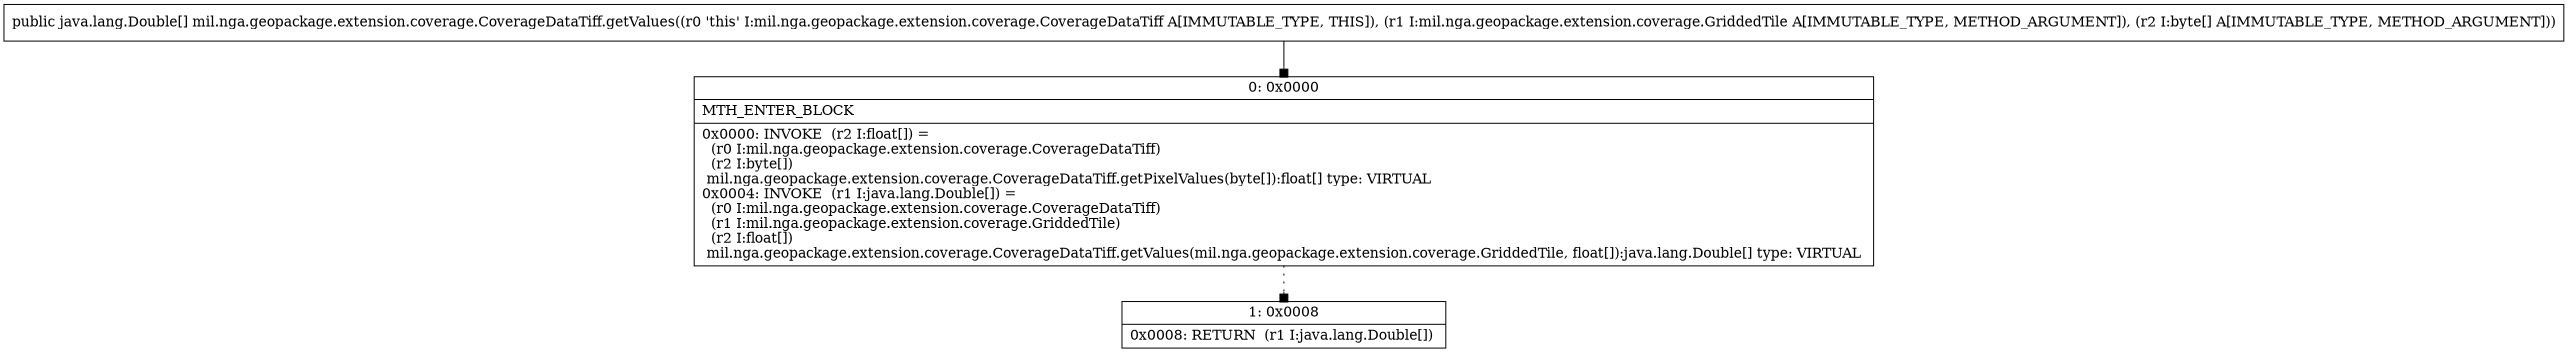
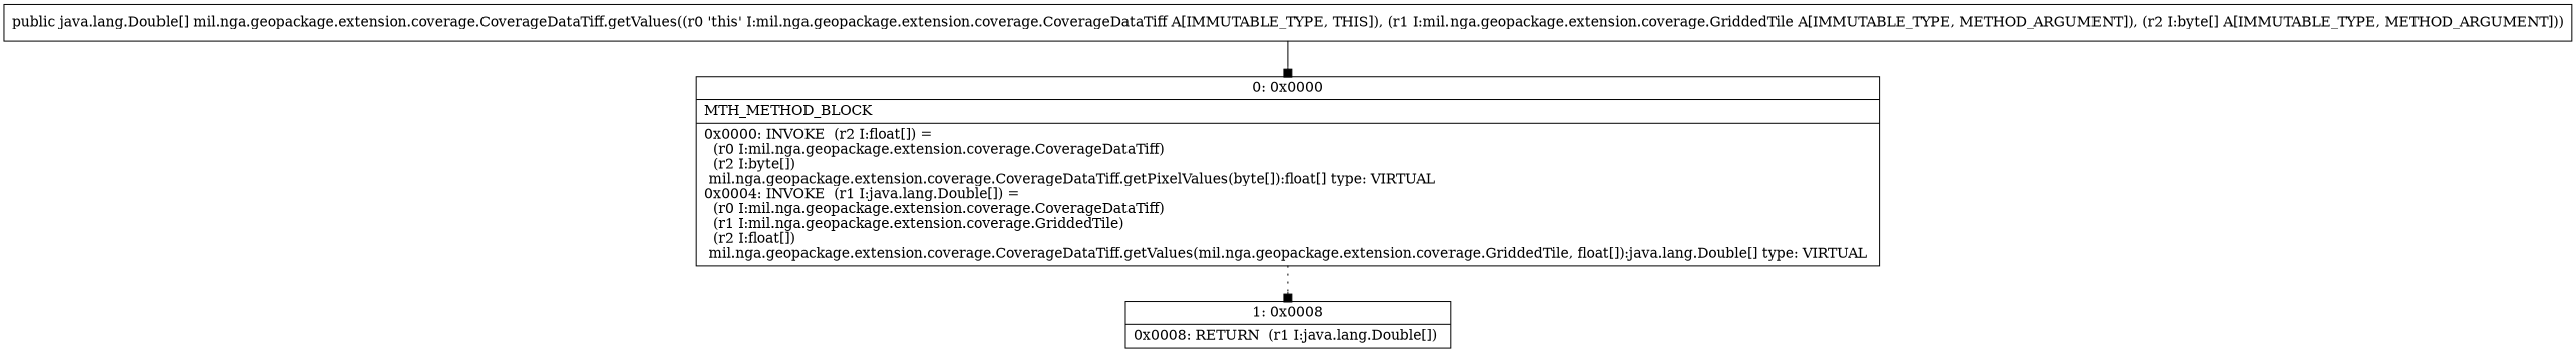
  digraph {
    node [shape=record]
    edge [arrowhead=box]
-   n1 [label="{0\:\ 0x0000|MTH_ENTER_BLOCK\l|0x0000: INVOKE  (r2 I:float[]) = \l  (r0 I:mil.nga.geopackage.extension.coverage.CoverageDataTiff)\l  (r2 I:byte[])\l mil.nga.geopackage.extension.coverage.CoverageDataTiff.getPixelValues(byte[]):float[] type: VIRTUAL \l0x0004: INVOKE  (r1 I:java.lang.Double[]) = \l  (r0 I:mil.nga.geopackage.extension.coverage.CoverageDataTiff)\l  (r1 I:mil.nga.geopackage.extension.coverage.GriddedTile)\l  (r2 I:float[])\l mil.nga.geopackage.extension.coverage.CoverageDataTiff.getValues(mil.nga.geopackage.extension.coverage.GriddedTile, float[]):java.lang.Double[] type: VIRTUAL \l}"]
+   n1 [label="{0\:\ 0x0000|MTH_METHOD_BLOCK\l|0x0000: INVOKE  (r2 I:float[]) = \l  (r0 I:mil.nga.geopackage.extension.coverage.CoverageDataTiff)\l  (r2 I:byte[])\l mil.nga.geopackage.extension.coverage.CoverageDataTiff.getPixelValues(byte[]):float[] type: VIRTUAL \l0x0004: INVOKE  (r1 I:java.lang.Double[]) = \l  (r0 I:mil.nga.geopackage.extension.coverage.CoverageDataTiff)\l  (r1 I:mil.nga.geopackage.extension.coverage.GriddedTile)\l  (r2 I:float[])\l mil.nga.geopackage.extension.coverage.CoverageDataTiff.getValues(mil.nga.geopackage.extension.coverage.GriddedTile, float[]):java.lang.Double[] type: VIRTUAL \l}"]
    n2 [label="{1\:\ 0x0008|0x0008: RETURN  (r1 I:java.lang.Double[]) \l}"]
    n3 [label="{public java.lang.Double[] mil.nga.geopackage.extension.coverage.CoverageDataTiff.getValues((r0 'this' I:mil.nga.geopackage.extension.coverage.CoverageDataTiff A[IMMUTABLE_TYPE, THIS]), (r1 I:mil.nga.geopackage.extension.coverage.GriddedTile A[IMMUTABLE_TYPE, METHOD_ARGUMENT]), (r2 I:byte[] A[IMMUTABLE_TYPE, METHOD_ARGUMENT])) }"]
    n1 -> n2 [style=dotted]
    n3 -> n1 [style=solid]
  }
